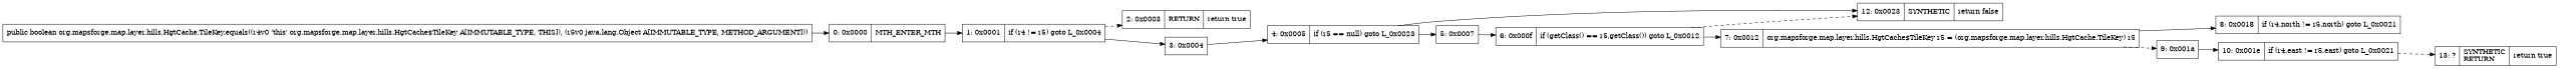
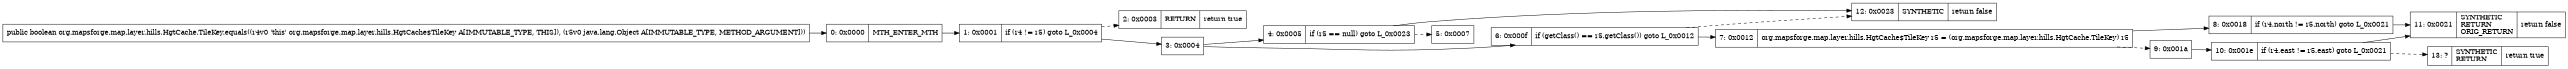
  digraph {
    rankdir=LR
    node [shape=record]
    n1 [label="{0\:\ 0x0000|MTH_ENTER_MTH\l}"]
    n2 [label="{1\:\ 0x0001|if (r4 != r5) goto L_0x0004\l}"]
    n3 [label="{2\:\ 0x0003|RETURN\l|return true\l}"]
    n4 [label="{3\:\ 0x0004}"]
    n5 [label="{4\:\ 0x0005|if (r5 == null) goto L_0x0023\l}"]
    n6 [label="{5\:\ 0x0007}"]
    n7 [label="{12\:\ 0x0023|SYNTHETIC\l|return false\l}"]
    n8 [label="{6\:\ 0x000f|if (getClass() == r5.getClass()) goto L_0x0012\l}"]
    n9 [label="{7\:\ 0x0012|org.mapsforge.map.layer.hills.HgtCache$TileKey r5 = (org.mapsforge.map.layer.hills.HgtCache.TileKey) r5\l}"]
    n10 [label="{8\:\ 0x0018|if (r4.north != r5.north) goto L_0x0021\l}"]
    n11 [label="{9\:\ 0x001a}"]
+   n12 [label="{11\:\ 0x0021|SYNTHETIC\lRETURN\lORIG_RETURN\l|return false\l}"]
    n13 [label="{10\:\ 0x001e|if (r4.east != r5.east) goto L_0x0021\l}"]
    n14 [label="{13\:\ ?|SYNTHETIC\lRETURN\l|return true\l}"]
    n15 [label="{public boolean org.mapsforge.map.layer.hills.HgtCache.TileKey.equals((r4v0 'this' org.mapsforge.map.layer.hills.HgtCache$TileKey A[IMMUTABLE_TYPE, THIS]), (r5v0 java.lang.Object A[IMMUTABLE_TYPE, METHOD_ARGUMENT])) }"]
    n1 -> n2
    n2 -> n3 [style=dashed]
    n2 -> n4
    n4 -> n5
-   n5 -> n6 [style=solid]
+   n5 -> n6 [style=dashed]
    n5 -> n7
-   n6 -> n8
+   n4 -> n8
    n8 -> n7 [style=dashed]
    n8 -> n9
    n9 -> n10
    n9 -> n11 [style=dashed]
+   n10 -> n12
    n11 -> n13
+   n13 -> n12
    n13 -> n14 [style=dashed]
    n15 -> n1
  }
